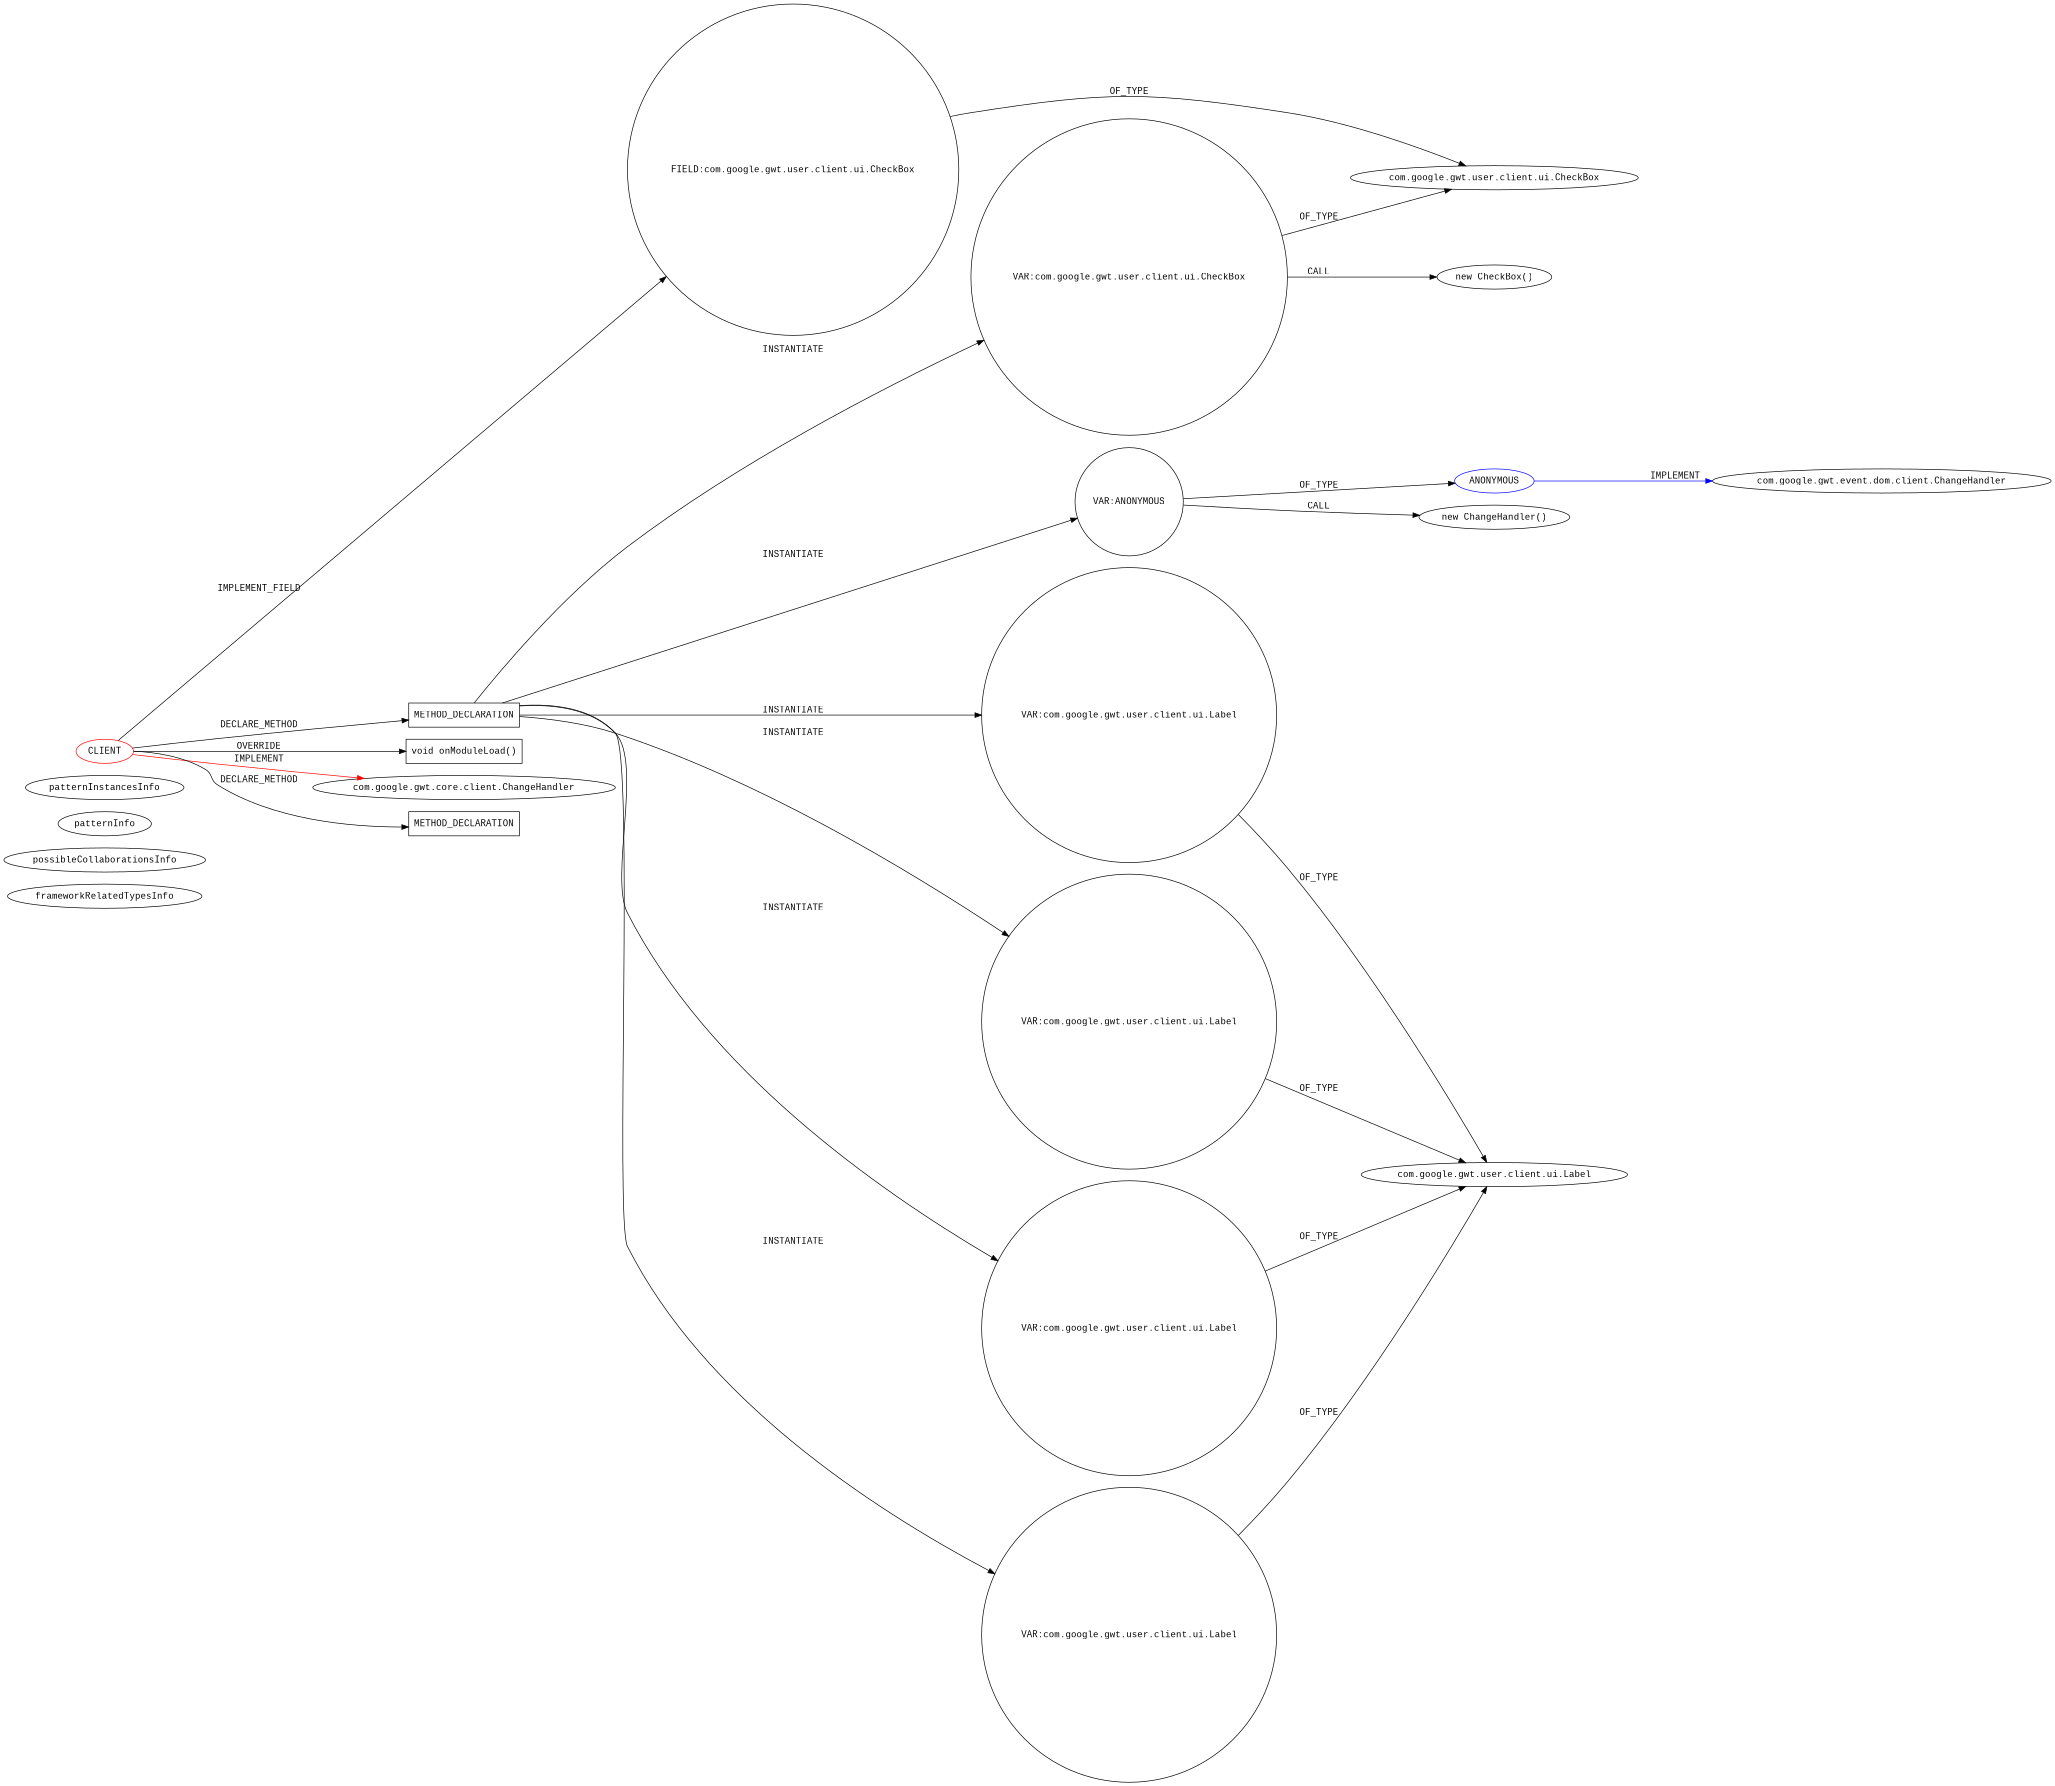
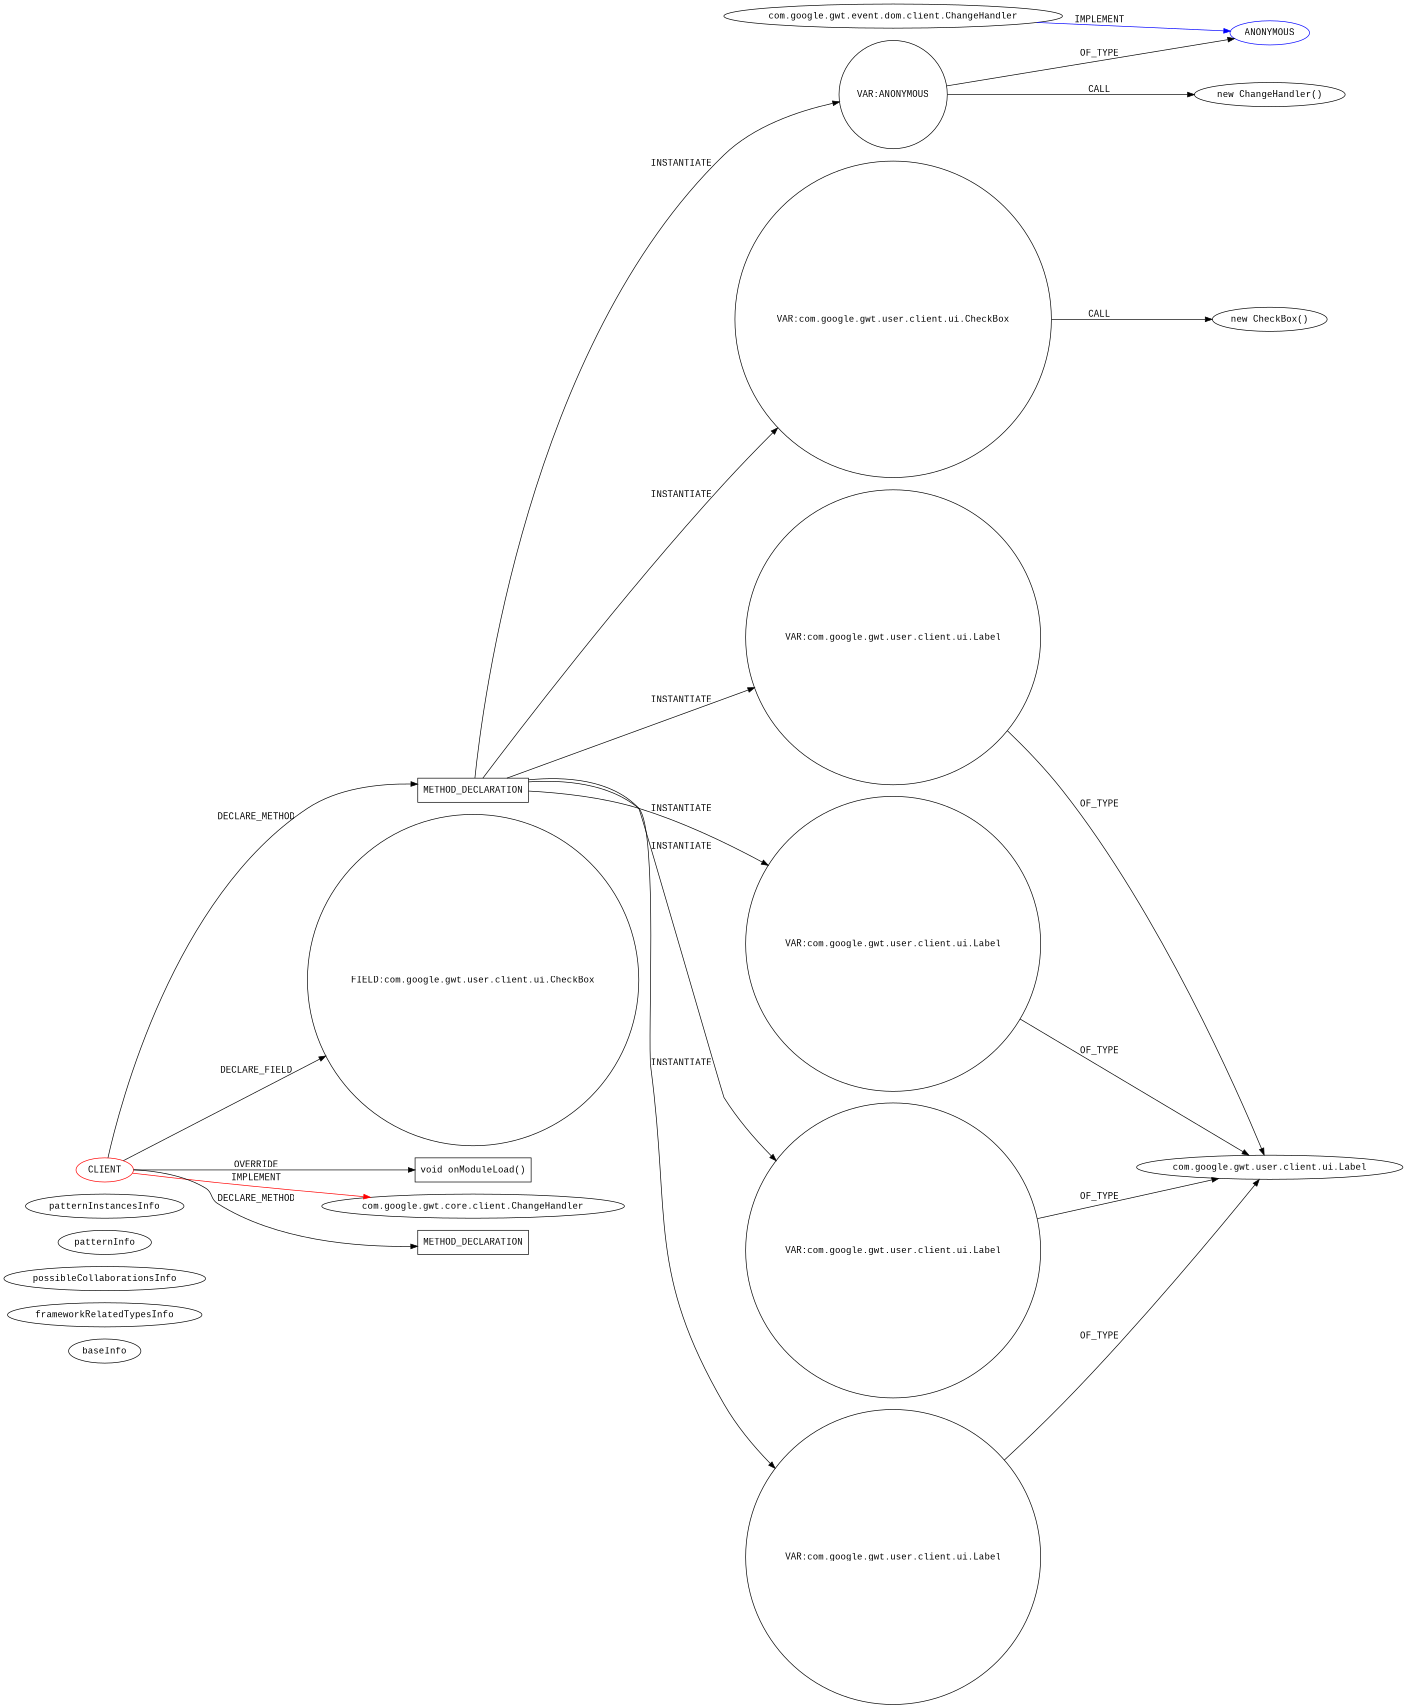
  digraph {
    fontname="Liberation Mono"
    rankdir=LR
    node [fontname="Liberation Mono" isFrameworkType=false vertexType=VARIABLE_EXPRESION]
    edge [fontname="Liberation Mono"]
+   baseInfo [category=pattern graphId=471 isAnonymous=false possibleRelation=true isFrameworkType="" vertexType=""]
    frameworkRelatedTypesInfo [0="com.google.gwt.core.client.EntryPoint" isFrameworkType="" vertexType=""]
    possibleCollaborationsInfo [0="471~INSTANTIATION-CLIENT_METHOD_DECLARATION-~com.google.gwt.core.client.EntryPoint ~com.google.gwt.event.dom.client.ChangeHandler ~false~true" isFrameworkType="" vertexType=""]
    patternInfo [frequency=2.0 patternRootClient=0 isFrameworkType="" vertexType=""]
    patternInstancesInfo [0="spydon-esiade~/spydon-esiade/esiade-master/src/net/esiade/client/Esiade.java~Esiade~4504" 1="DeannaSurma-Census~/DeannaSurma-Census/Census-master/src/com/cs4302/census/client/Census.java~Census~109" isFrameworkType="" vertexType=""]
    n6 [label="com.google.gwt.event.dom.client.ChangeHandler" vertexType=FRAMEWORK_INTERFACE_TYPE]
    n7 [color=blue label=ANONYMOUS vertexType=REFERENCE_ANONYMOUS_DECLARATION]
    n8 [label="VAR:ANONYMOUS" shape=circle]
    n9 [label="new ChangeHandler()" vertexType=CONSTRUCTOR_CALL]
    n10 [label=METHOD_DECLARATION shape=box vertexType=CLIENT_METHOD_DECLARATION]
    n11 [label="VAR:com.google.gwt.user.client.ui.CheckBox" shape=circle]
    n12 [label="VAR:com.google.gwt.user.client.ui.Label" shape=circle]
    n13 [label="VAR:com.google.gwt.user.client.ui.Label" shape=circle]
    n14 [label="VAR:com.google.gwt.user.client.ui.Label" shape=circle]
    n15 [label="VAR:com.google.gwt.user.client.ui.Label" shape=circle]
-   n16 [label="com.google.gwt.user.client.ui.CheckBox" vertexType=FRAMEWORK_CLASS_TYPE]
    n17 [label="new CheckBox()" vertexType=CONSTRUCTOR_CALL]
    n18 [label="com.google.gwt.user.client.ui.Label" vertexType=FRAMEWORK_CLASS_TYPE]
    n19 [color=red label=CLIENT vertexType=ROOT_CLIENT_CLASS_DECLARATION]
    n20 [label="FIELD:com.google.gwt.user.client.ui.CheckBox" shape=circle vertexType=FIELD_DECLARATION]
    n21 [label="void onModuleLoad()" shape=box vertexType=OVERRIDING_METHOD_DECLARATION]
    n22 [label="com.google.gwt.core.client.ChangeHandler" vertexType=FRAMEWORK_INTERFACE_TYPE]
    n23 [label=METHOD_DECLARATION shape=box vertexType=CLIENT_METHOD_DECLARATION]
-   n7 -> n6 [color=blue label=IMPLEMENT]
+   n6 -> n7 [color=blue label=IMPLEMENT]
    n8 -> n7 [label=OF_TYPE]
    n8 -> n9 [label=CALL]
    n10 -> n8 [label=INSTANTIATE]
    n10 -> n11 [label=INSTANTIATE]
    n10 -> n12 [label=INSTANTIATE]
    n10 -> n13 [label=INSTANTIATE]
    n10 -> n14 [label=INSTANTIATE]
    n10 -> n15 [label=INSTANTIATE]
-   n11 -> n16 [label=OF_TYPE]
    n11 -> n17 [label=CALL]
    n12 -> n18 [label=OF_TYPE]
    n13 -> n18 [label=OF_TYPE]
    n14 -> n18 [label=OF_TYPE]
    n15 -> n18 [label=OF_TYPE]
    n19 -> n10 [label=DECLARE_METHOD]
-   n19 -> n20 [label=IMPLEMENT_FIELD]
+   n19 -> n20 [label=DECLARE_FIELD]
    n19 -> n21 [label=OVERRIDE]
    n19 -> n22 [color=red label=IMPLEMENT]
    n19 -> n23 [label=DECLARE_METHOD]
-   n20 -> n16 [label=OF_TYPE]
  }
